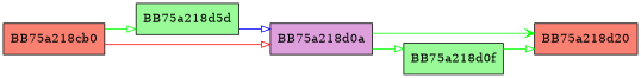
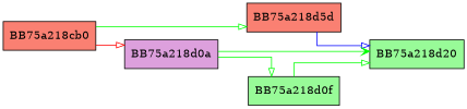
  digraph {
    rankdir=LR
    splines=ortho
    node [fillcolor=palegreen shape=box style=filled]
    edge [arrowhead=onormal color=green]
-   BB75a218d5d
+   BB75a218d5d [fillcolor=salmon]
    BB75a218cb0 [fillcolor=salmon]
    BB75a218d0a [fillcolor=plum]
-   BB75a218d20 [fillcolor=salmon]
+   BB75a218d20
    BB75a218d0f
-   BB75a218d5d -> BB75a218d0a [color=blue]
+   BB75a218d5d -> BB75a218d20 [color=blue]
    BB75a218cb0 -> BB75a218d5d
    BB75a218cb0 -> BB75a218d0a [color=red]
    BB75a218d0a -> BB75a218d20 [arrowhead=vee]
    BB75a218d0a -> BB75a218d0f
    BB75a218d0f -> BB75a218d20
  }
